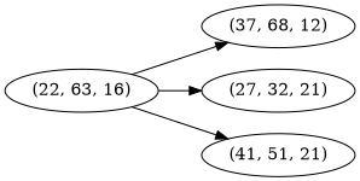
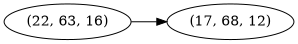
  digraph {
    rankdir=LR
    "(22, 63, 16)"
-   "(17, 68, 12)" [label="(37, 68, 12)"]
-   "(27, 32, 21)"
-   "(41, 51, 21)"
+   "(17, 68, 12)"
    "(22, 63, 16)" -> "(17, 68, 12)"
-   "(22, 63, 16)" -> "(27, 32, 21)"
-   "(22, 63, 16)" -> "(41, 51, 21)"
  }
